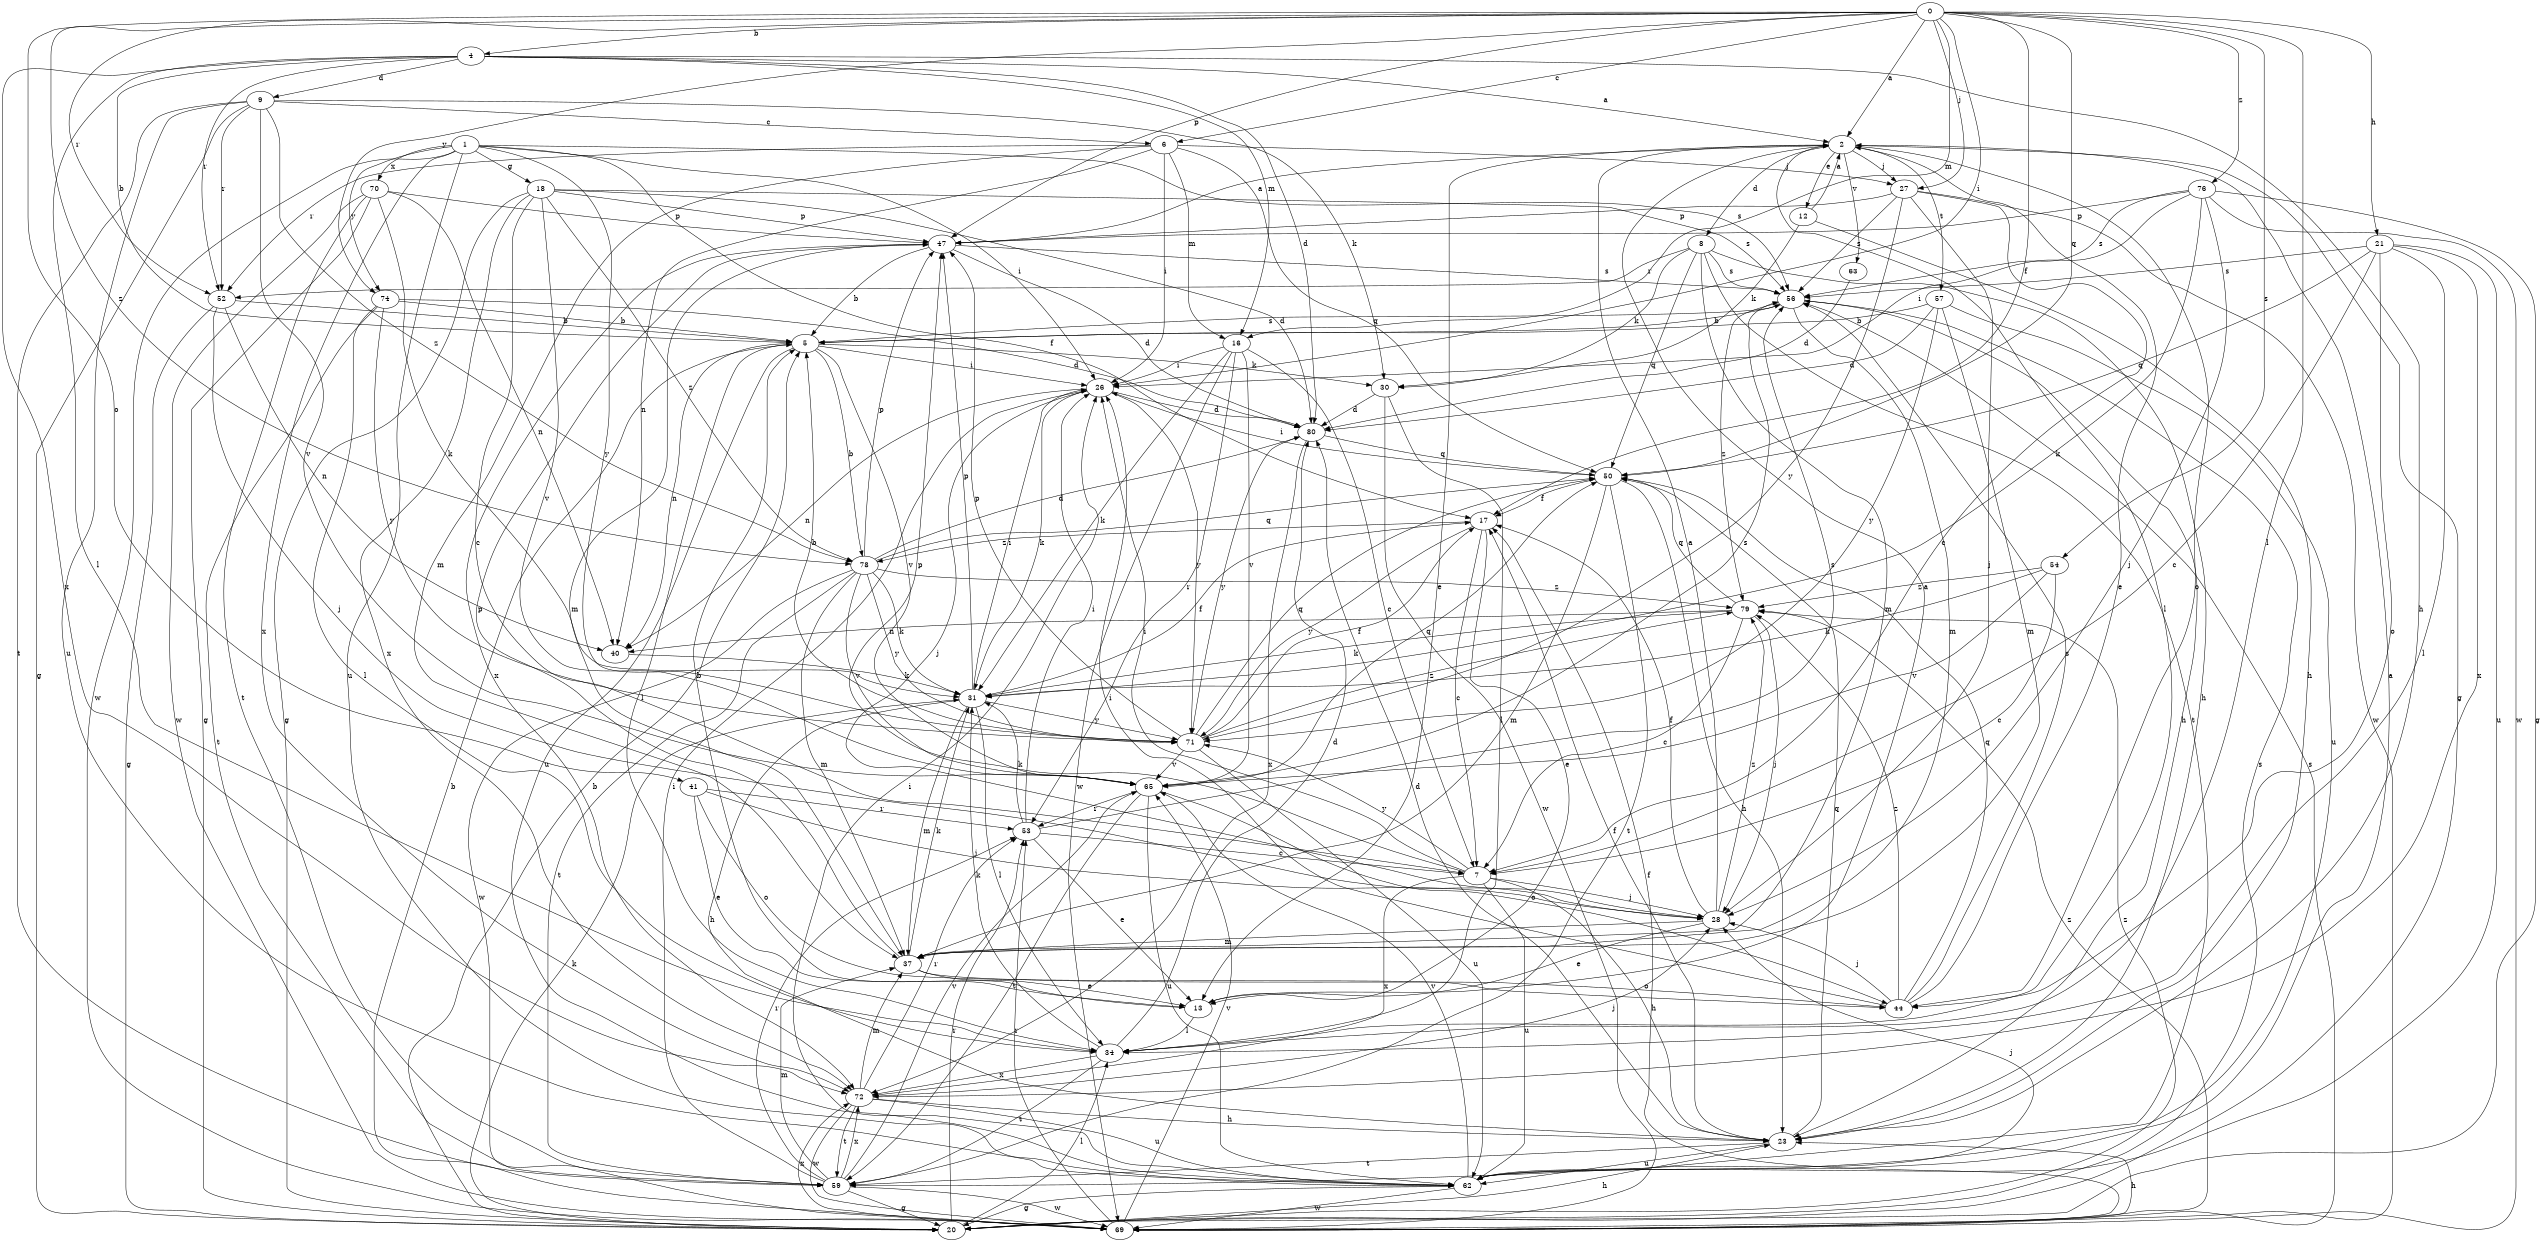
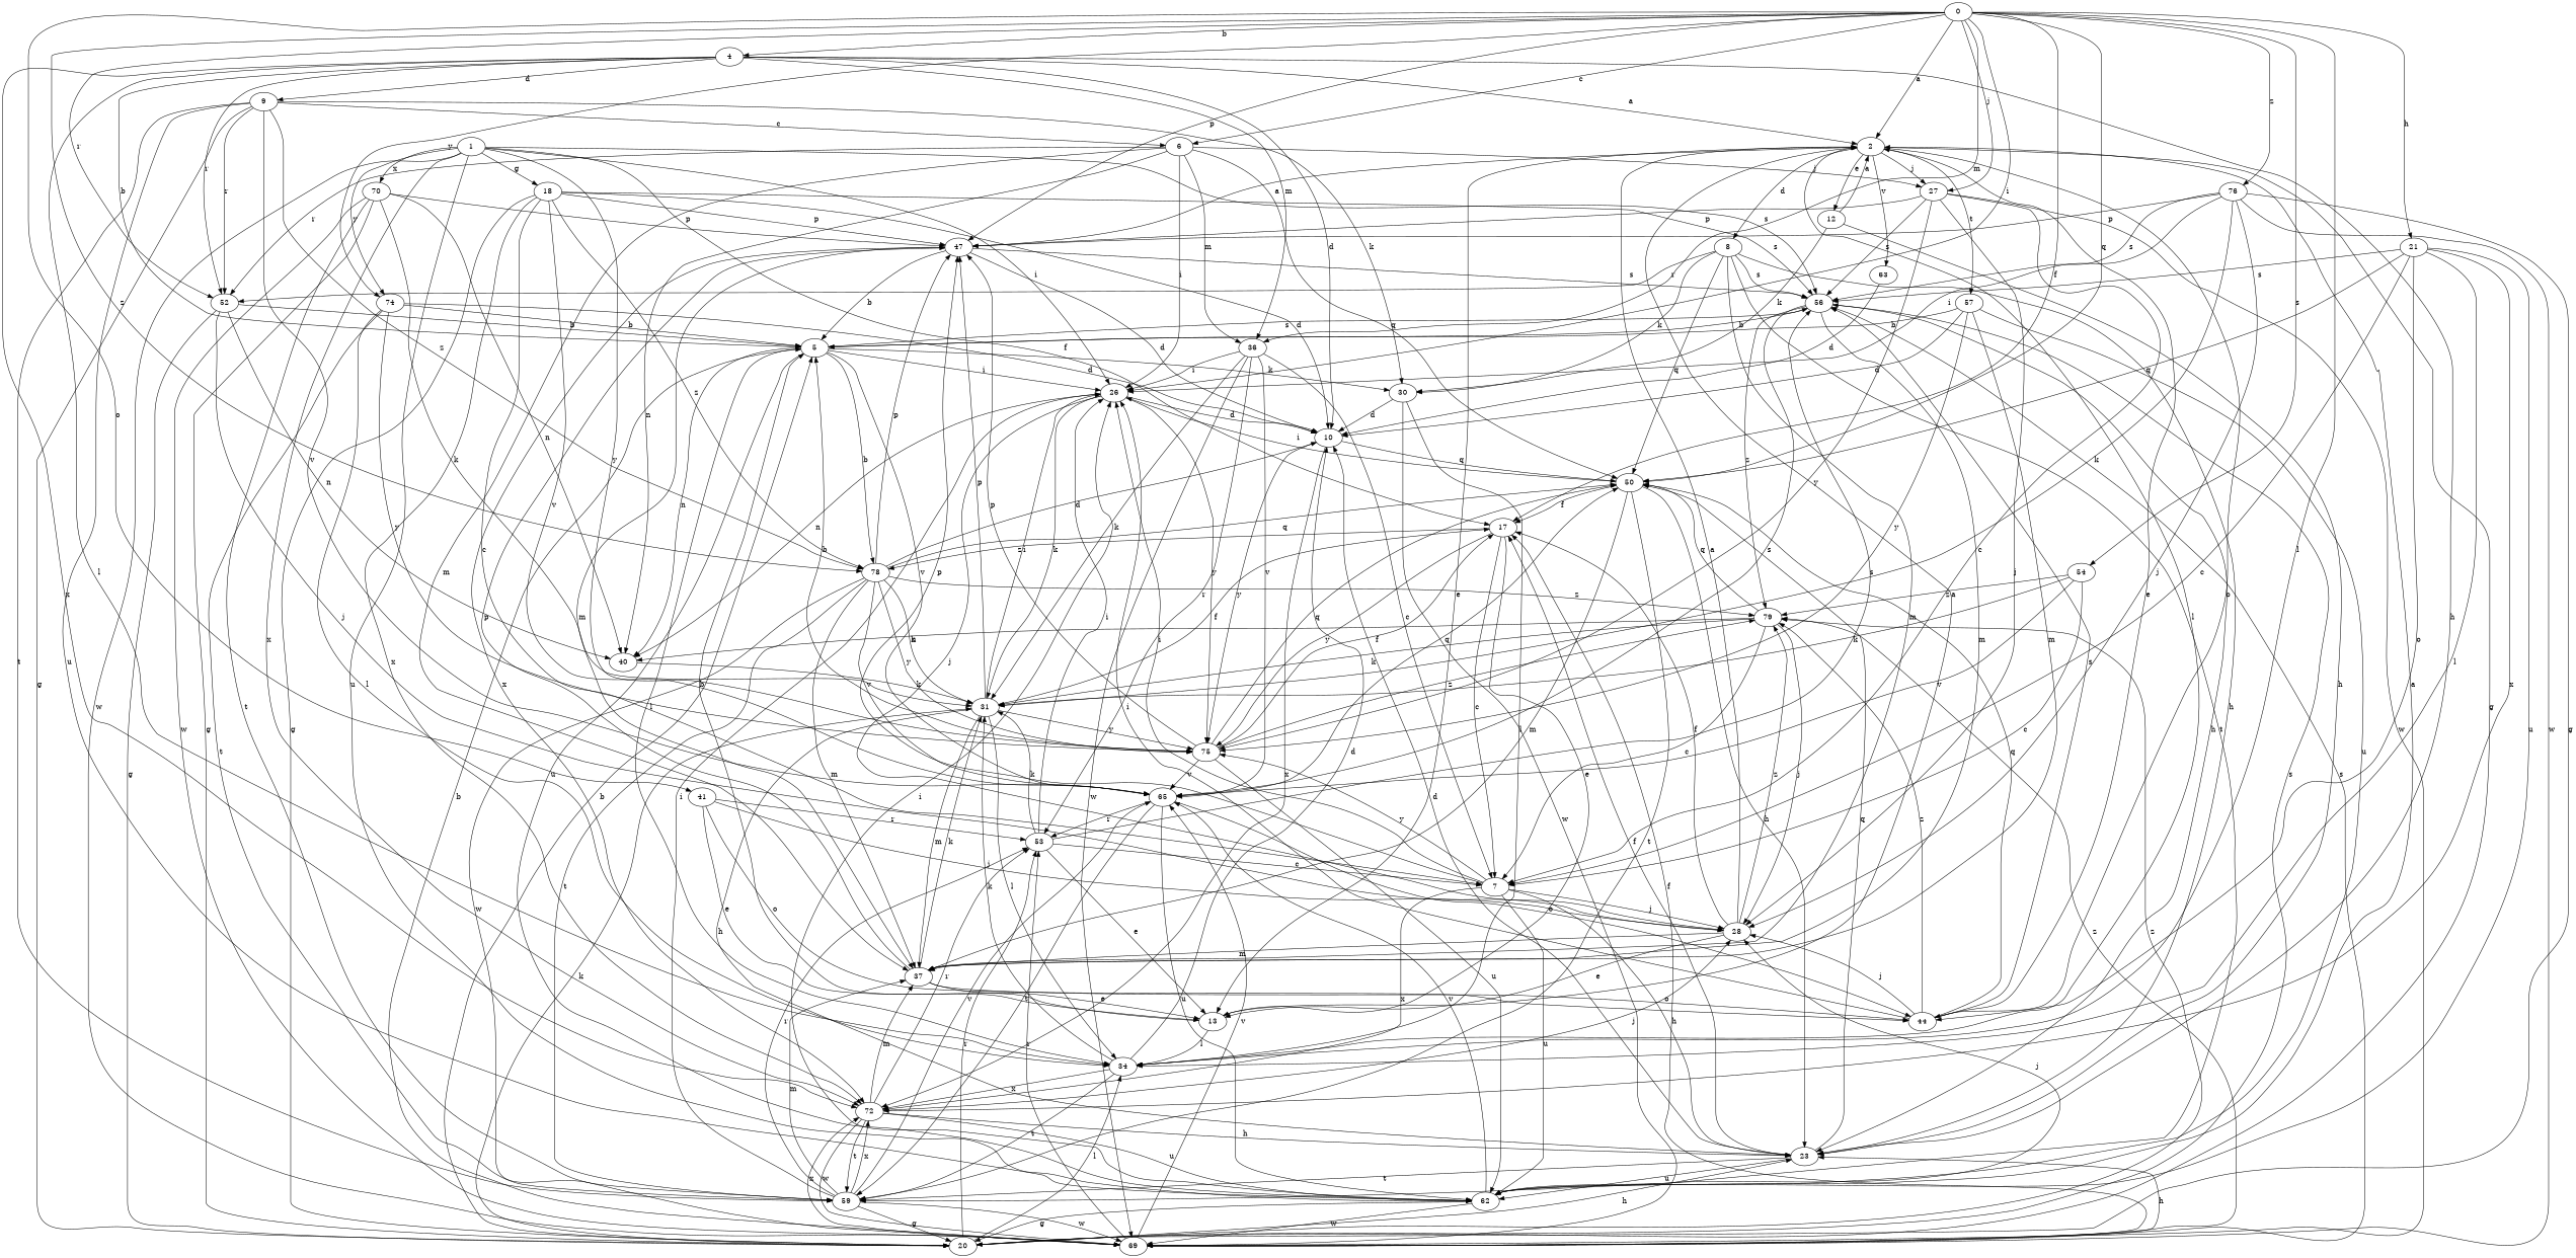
  strict digraph {
    0
    2
    4
    6
    17
    21
    26
    27
    34
-   36 [label=16]
+   36
    41
    47
    50
    52
    54
    74
    76
    78
    8
    12
    13
    20
    44
    57
    63
    72
    5
    9
-   10 [label=80]
+   10
    23
    40
    37
-   75 [label=71]
+   75
    7
    56
    62
    28
    31
    69
    59
    65
    53
    79
    1
    18
    70
    30
    0 -> 2 [label=a]
    0 -> 4 [label=b]
    0 -> 6 [label=c]
    0 -> 17 [label=f]
    0 -> 21 [label=h]
    0 -> 26 [label=i]
    0 -> 27 [label=j]
    0 -> 34 [label=l]
    0 -> 36 [label=m]
    0 -> 41 [label=o]
    0 -> 47 [label=p]
    0 -> 50 [label=q]
    0 -> 52 [label=r]
    0 -> 54 [label=s]
    0 -> 74 [label=y]
    0 -> 76 [label=z]
    0 -> 78 [label=z]
    2 -> 27 [label=j]
    2 -> 34 [label=l]
    2 -> 8 [label=d]
    2 -> 12 [label=e]
    2 -> 13 [label=e]
    2 -> 20 [label=g]
    2 -> 44 [label=o]
    2 -> 57 [label=t]
    2 -> 63 [label=v]
    4 -> 2 [label=a]
    4 -> 34 [label=l]
    4 -> 36 [label=m]
    4 -> 52 [label=r]
    4 -> 72 [label=x]
    4 -> 5 [label=b]
    4 -> 9 [label=d]
    4 -> 10 [label=d]
    4 -> 23 [label=h]
    6 -> 26 [label=i]
    6 -> 27 [label=j]
    6 -> 36 [label=m]
    6 -> 50 [label=q]
    6 -> 52 [label=r]
    6 -> 40 [label=n]
    6 -> 37 [label=m]
    17 -> 78 [label=z]
    17 -> 13 [label=e]
    17 -> 75 [label=y]
    17 -> 7 [label=c]
    21 -> 34 [label=l]
    21 -> 50 [label=q]
    21 -> 44 [label=o]
    21 -> 72 [label=x]
    21 -> 7 [label=c]
    21 -> 56 [label=s]
    21 -> 62 [label=u]
    26 -> 10 [label=d]
    26 -> 40 [label=n]
    26 -> 75 [label=y]
    26 -> 28 [label=j]
    26 -> 31 [label=k]
    27 -> 47 [label=p]
    27 -> 75 [label=y]
    27 -> 7 [label=c]
    27 -> 56 [label=s]
    27 -> 28 [label=j]
    27 -> 69 [label=w]
    34 -> 72 [label=x]
    34 -> 10 [label=d]
    34 -> 31 [label=k]
    34 -> 59 [label=t]
    36 -> 26 [label=i]
    36 -> 7 [label=c]
    36 -> 31 [label=k]
    36 -> 69 [label=w]
    36 -> 65 [label=v]
    36 -> 53 [label=r]
    41 -> 13 [label=e]
    41 -> 44 [label=o]
    41 -> 28 [label=j]
    41 -> 53 [label=r]
    47 -> 2 [label=a]
    47 -> 72 [label=x]
    47 -> 5 [label=b]
    47 -> 10 [label=d]
    47 -> 37 [label=m]
    47 -> 56 [label=s]
    50 -> 17 [label=f]
    50 -> 26 [label=i]
    50 -> 23 [label=h]
    50 -> 37 [label=m]
    50 -> 59 [label=t]
    52 -> 20 [label=g]
    52 -> 5 [label=b]
    52 -> 40 [label=n]
    52 -> 28 [label=j]
    54 -> 7 [label=c]
    54 -> 31 [label=k]
    54 -> 65 [label=v]
    54 -> 79 [label=z]
    74 -> 34 [label=l]
    74 -> 5 [label=b]
    74 -> 10 [label=d]
    74 -> 75 [label=y]
    74 -> 59 [label=t]
    76 -> 26 [label=i]
    76 -> 47 [label=p]
    76 -> 20 [label=g]
    76 -> 56 [label=s]
    76 -> 28 [label=j]
    76 -> 31 [label=k]
    76 -> 69 [label=w]
    78 -> 47 [label=p]
    78 -> 50 [label=q]
    78 -> 10 [label=d]
    78 -> 37 [label=m]
    78 -> 75 [label=y]
    78 -> 31 [label=k]
    78 -> 69 [label=w]
    78 -> 59 [label=t]
    78 -> 65 [label=v]
    78 -> 79 [label=z]
    8 -> 50 [label=q]
    8 -> 52 [label=r]
    8 -> 23 [label=h]
    8 -> 37 [label=m]
    8 -> 56 [label=s]
    8 -> 59 [label=t]
    8 -> 30 [label=k]
    12 -> 2 [label=a]
    12 -> 23 [label=h]
    12 -> 30 [label=k]
    13 -> 2 [label=a]
    13 -> 34 [label=l]
    13 -> 5 [label=b]
    20 -> 34 [label=l]
    20 -> 5 [label=b]
    20 -> 23 [label=h]
    20 -> 56 [label=s]
    20 -> 31 [label=k]
    20 -> 53 [label=r]
    20 -> 79 [label=z]
    44 -> 2 [label=e]
    44 -> 26 [label=i]
    44 -> 50 [label=q]
    44 -> 56 [label=s]
    44 -> 28 [label=j]
    44 -> 79 [label=z]
    57 -> 5 [label=b]
    57 -> 10 [label=d]
    57 -> 37 [label=m]
    57 -> 75 [label=y]
    57 -> 62 [label=u]
    63 -> 10 [label=d]
    72 -> 23 [label=h]
    72 -> 37 [label=m]
    72 -> 62 [label=u]
    72 -> 28 [label=j]
    72 -> 69 [label=w]
    72 -> 59 [label=t]
    72 -> 53 [label=r]
    5 -> 26 [label=i]
    5 -> 34 [label=l]
    5 -> 78 [label=b]
    5 -> 40 [label=n]
    5 -> 56 [label=s]
    5 -> 62 [label=u]
    5 -> 65 [label=v]
    5 -> 30 [label=k]
    9 -> 6 [label=c]
    9 -> 52 [label=r]
    9 -> 78 [label=z]
    9 -> 20 [label=g]
    9 -> 62 [label=u]
    9 -> 59 [label=t]
    9 -> 65 [label=v]
    9 -> 30 [label=k]
    10 -> 50 [label=q]
    10 -> 72 [label=x]
    10 -> 75 [label=y]
    23 -> 17 [label=f]
    23 -> 50 [label=q]
    23 -> 10 [label=d]
    23 -> 62 [label=u]
    23 -> 59 [label=t]
    40 -> 31 [label=k]
    37 -> 47 [label=p]
    37 -> 13 [label=e]
    37 -> 44 [label=o]
    37 -> 31 [label=k]
    75 -> 17 [label=f]
    75 -> 47 [label=p]
    75 -> 50 [label=q]
    75 -> 5 [label=b]
    75 -> 62 [label=u]
    75 -> 65 [label=v]
    75 -> 79 [label=z]
    7 -> 26 [label=i]
    7 -> 47 [label=p]
    7 -> 72 [label=x]
    7 -> 23 [label=h]
    7 -> 75 [label=y]
    7 -> 62 [label=u]
    7 -> 28 [label=j]
    56 -> 5 [label=b]
    56 -> 23 [label=h]
    56 -> 37 [label=m]
    56 -> 79 [label=z]
    62 -> 2 [label=a]
    62 -> 26 [label=i]
    62 -> 20 [label=g]
    62 -> 28 [label=j]
    62 -> 69 [label=w]
    62 -> 65 [label=v]
    28 -> 2 [label=a]
    28 -> 17 [label=f]
    28 -> 13 [label=e]
    28 -> 37 [label=m]
    28 -> 79 [label=z]
    31 -> 17 [label=f]
    31 -> 26 [label=i]
    31 -> 34 [label=l]
    31 -> 47 [label=p]
    31 -> 23 [label=h]
    31 -> 37 [label=m]
    31 -> 75 [label=y]
    69 -> 17 [label=f]
    69 -> 72 [label=x]
    69 -> 5 [label=b]
    69 -> 23 [label=h]
    69 -> 56 [label=s]
    69 -> 65 [label=v]
    69 -> 53 [label=r]
    69 -> 79 [label=z]
    59 -> 26 [label=i]
    59 -> 20 [label=g]
    59 -> 72 [label=x]
    59 -> 37 [label=m]
    59 -> 69 [label=w]
    59 -> 65 [label=v]
    59 -> 53 [label=r]
    65 -> 50 [label=q]
    65 -> 44 [label=o]
-   65 -> 56 [label=s]
+   56 -> 65 [label=s]
    65 -> 62 [label=u]
    65 -> 59 [label=t]
    65 -> 53 [label=r]
    53 -> 26 [label=i]
    53 -> 13 [label=e]
    53 -> 7 [label=c]
    53 -> 56 [label=s]
    53 -> 31 [label=k]
    79 -> 50 [label=q]
    79 -> 40 [label=n]
    79 -> 7 [label=c]
    79 -> 28 [label=j]
    79 -> 31 [label=k]
    1 -> 17 [label=f]
    1 -> 26 [label=i]
    1 -> 74 [label=y]
    1 -> 72 [label=x]
    1 -> 75 [label=y]
    1 -> 56 [label=s]
    1 -> 62 [label=u]
    1 -> 69 [label=w]
    1 -> 18 [label=g]
    1 -> 70 [label=x]
    18 -> 47 [label=p]
    18 -> 78 [label=z]
    18 -> 20 [label=g]
    18 -> 72 [label=x]
    18 -> 10 [label=d]
    18 -> 7 [label=c]
    18 -> 56 [label=s]
    18 -> 65 [label=v]
    70 -> 47 [label=p]
    70 -> 20 [label=g]
    70 -> 40 [label=n]
    70 -> 31 [label=k]
    70 -> 69 [label=w]
    70 -> 59 [label=t]
    30 -> 34 [label=l]
    30 -> 10 [label=d]
    30 -> 69 [label=w]
  }
